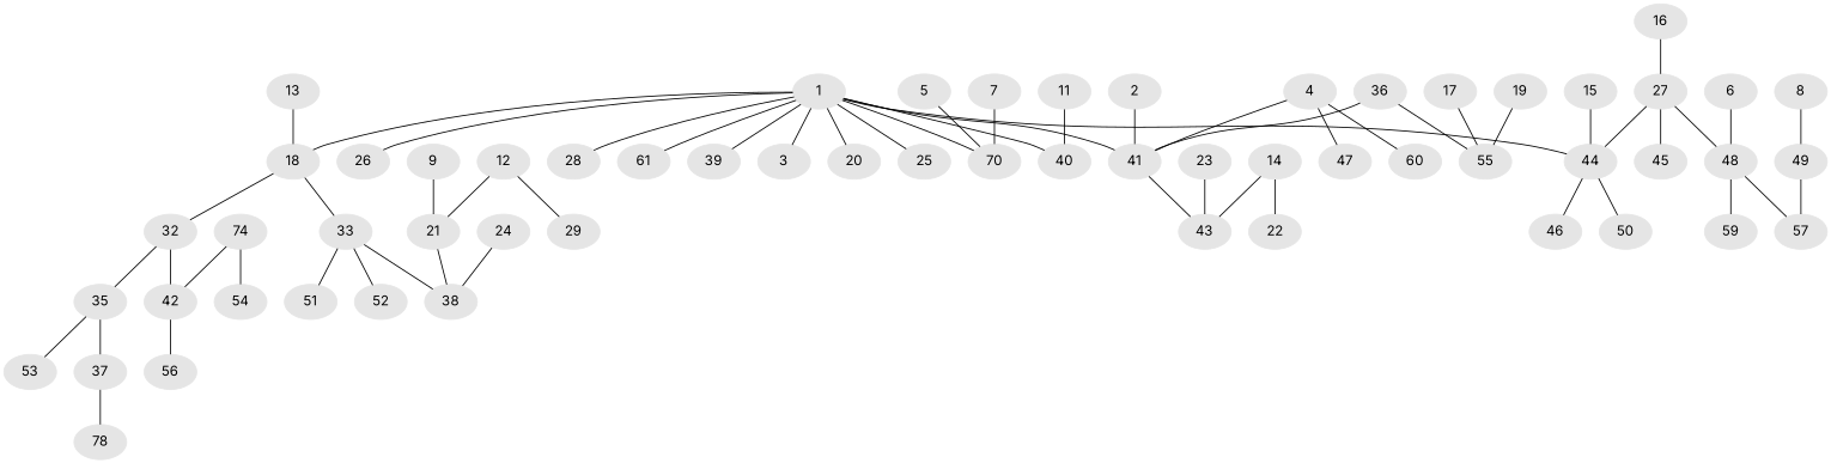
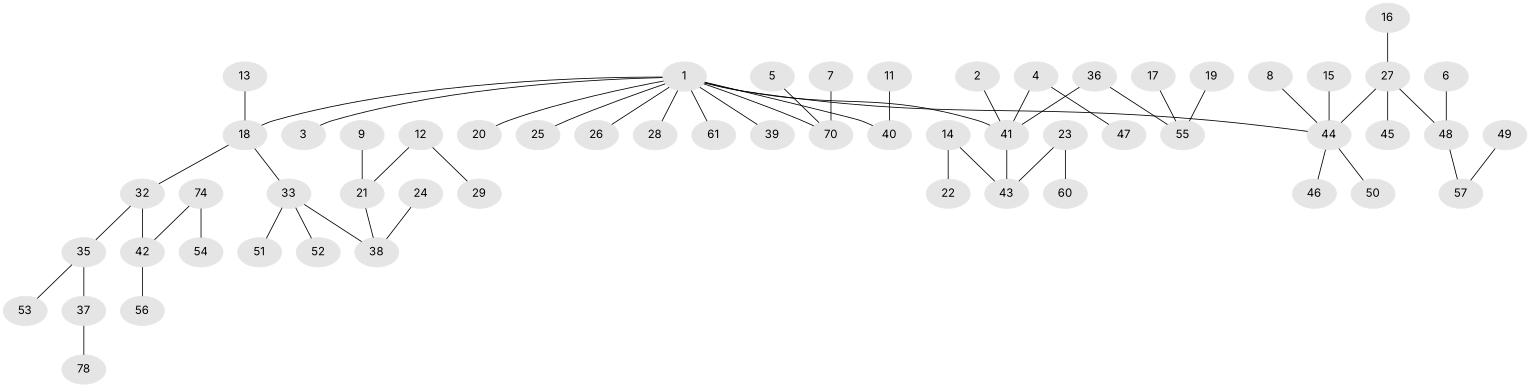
  graph {
    fontname=Inter
    node [color=gray90 fontname=Inter style=filled]
    edge [fontname=Inter weight=1.0]
    1
    3
    18
    20
    25
    26
    28
    n8 [label=70]
    n9 [label=61]
    39
    40
    41
    44
    32
    33
    43
    46
    50
    2
    4
    47
    5
    6
    48
    57
-   59
    7
    8
    9
    21
    38
    11
    12
    29
    13
    14
    22
    15
    16
    27
    45
    17
    55
    35
    42
    19
    23
    60
    24
    37
    53
    56
    51
    52
    n55 [label=74]
    54
    n57 [label=78]
    36
    49
    1 -- 3
    1 -- 18
    1 -- 20
    1 -- 25
    1 -- 26
    1 -- 28
    1 -- n8
    1 -- n9
    1 -- 39
    1 -- 40
    1 -- 41
    1 -- 44
    18 -- 32
    18 -- 33
    41 -- 43
    44 -- 46
    44 -- 50
    32 -- 35
    32 -- 42
    33 -- 38
    33 -- 51
    33 -- 52
    2 -- 41
    4 -- 41
    4 -- 47
    5 -- n8
    6 -- 48
    48 -- 57
-   48 -- 59
    7 -- n8
-   8 -- 49
+   8 -- 44
    9 -- 21
    21 -- 38
    11 -- 40
    12 -- 21
    12 -- 29
    13 -- 18
    14 -- 43
    14 -- 22
    15 -- 44
    16 -- 27
    27 -- 44
    27 -- 48
    27 -- 45
    17 -- 55
    35 -- 37
    35 -- 53
    42 -- 56
    19 -- 55
    23 -- 43
-   4 -- 60
+   23 -- 60
    24 -- 38
    37 -- n57
    n55 -- 42
    n55 -- 54
    36 -- 41
    36 -- 55
    49 -- 57
  }
